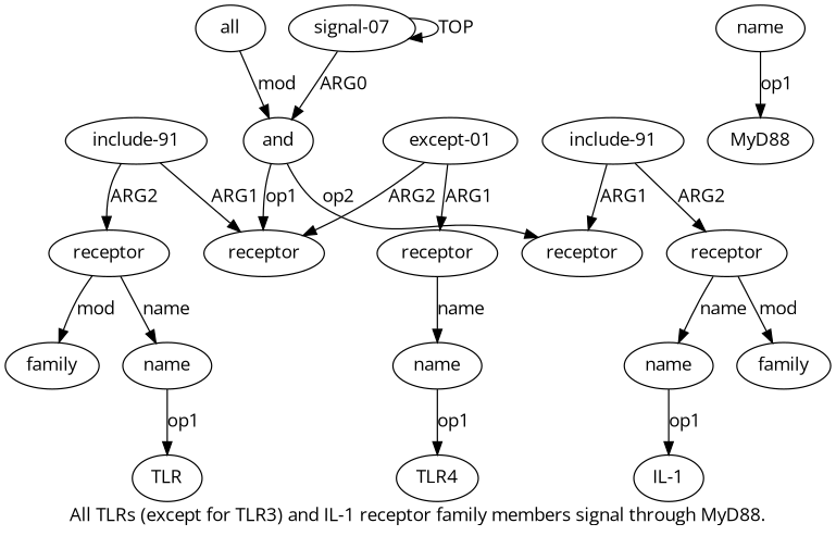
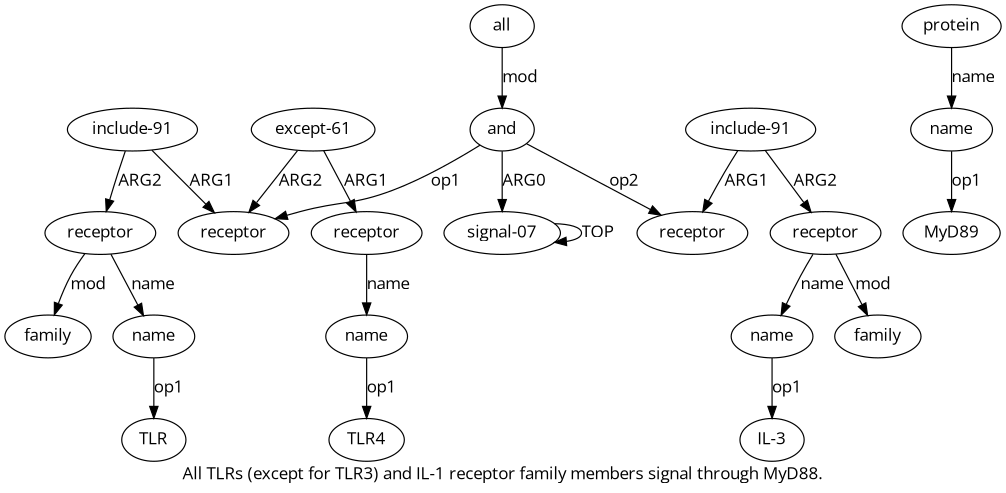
  digraph {
    fontname="Open Sans"
    label="All TLRs (except for TLR3) and IL-1 receptor family members signal through MyD88."
    node [color=black fontname="Open Sans" gold_ind=-1 gold_label=receptor test_ind=-1 test_label=receptor]
    edge [color=black fontname="Open Sans" gold_label=op1 test_label=op1]
    n1 [gold_label=TLR label=TLR test_label=TLR]
    n2 [gold_label=TLR3 label=TLR4 test_label=TLR3]
-   n3 [gold_label="IL-1" label="IL-1" test_label="IL-1"]
+   n3 [gold_label="IL-1" label="IL-3" test_label="IL-1"]
    n4 [gold_ind=15 gold_label=all label=all test_ind=15 test_label=all]
    n5 [gold_ind=1 gold_label=and label=and test_ind=1 test_label=and]
    n6 [gold_ind=14 gold_label=family label=family test_ind=14 test_label=family]
    n7 [gold_ind=17 gold_label=name label=name test_ind=17 test_label=name]
-   n8 [gold_label=MyD88 label=MyD88 test_label=MyD88]
+   n8 [gold_label=MyD88 label=MyD89 test_label=MyD88]
+   n9 [gold_ind=16 gold_label=protein label=protein test_ind=16 test_label=protein]
    n10 [gold_ind=11 gold_label="include-91" label="include-91" test_ind=11 test_label="include-91"]
    n11 [gold_ind=10 label=receptor test_ind=10]
    n12 [gold_ind=12 label=receptor test_ind=12]
    n13 [gold_ind=13 gold_label=name label=name test_ind=13 test_label=name]
    n14 [gold_ind=2 label=receptor test_ind=2]
    n15 [gold_ind=0 gold_label="signal-07" label="signal-07" test_ind=0 test_label="signal-07"]
-   n16 [gold_ind=3 gold_label="except-01" label="except-01" test_ind=3 test_label="except-01"]
+   n16 [gold_ind=3 gold_label="except-01" label="except-61" test_ind=3 test_label="except-01"]
    n17 [gold_ind=4 label=receptor test_ind=4]
    n18 [gold_ind=5 gold_label=name label=name test_ind=5 test_label=name]
    n19 [gold_ind=7 label=receptor test_ind=7]
    n20 [gold_ind=9 gold_label=family label=family test_ind=9 test_label=family]
    n21 [gold_ind=8 gold_label=name label=name test_ind=8 test_label=name]
    n22 [gold_ind=6 gold_label="include-91" label="include-91" test_ind=6 test_label="include-91"]
    n4 -> n5 [gold_label=mod label=mod test_label=mod]
    n5 -> n11 [gold_label=op2 label=op2 test_label=op2]
    n5 -> n14 [label=op1]
    n7 -> n8 [label=op1]
+   n9 -> n7 [gold_label=name label=name test_label=name]
    n10 -> n11 [gold_label=ARG1 label=ARG1 test_label=ARG1]
    n10 -> n12 [gold_label=ARG2 label=ARG2 test_label=ARG2]
    n12 -> n6 [gold_label=mod label=mod test_label=mod]
    n12 -> n13 [gold_label=name label=name test_label=name]
    n13 -> n3 [label=op1]
-   n15 -> n5 [gold_label=ARG0 label=ARG0 test_label=ARG0]
+   n5 -> n15 [gold_label=ARG0 label=ARG0 test_label=ARG0]
    n15 -> n15 [gold_label=TOP label=TOP test_label=TOP]
    n16 -> n14 [gold_label=ARG2 label=ARG2 test_label=ARG2]
    n16 -> n17 [gold_label=ARG1 label=ARG1 test_label=ARG1]
    n17 -> n18 [gold_label=name label=name test_label=name]
    n18 -> n2 [label=op1]
    n19 -> n20 [gold_label=mod label=mod test_label=mod]
    n19 -> n21 [gold_label=name label=name test_label=name]
    n21 -> n1 [label=op1]
    n22 -> n14 [gold_label=ARG1 label=ARG1 test_label=ARG1]
    n22 -> n19 [gold_label=ARG2 label=ARG2 test_label=ARG2]
  }
